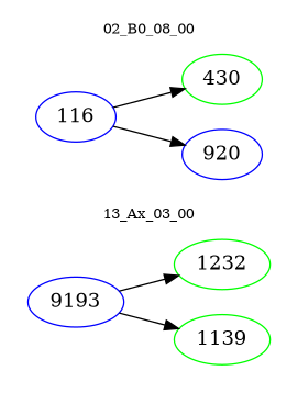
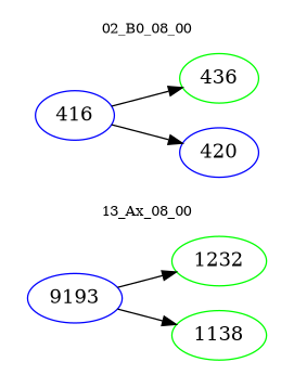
  digraph {
    rankdir=LR
    node [color=blue]
    edge [color=black]
    n1 [label=9193]
-   n2 [color=green label=1139]
+   n2 [color=green label=1138]
    n3 [color=green label=1232]
-   n4 [label=116]
-   n5 [label=920]
-   n6 [color=green label=430]
+   n4 [label=416]
+   n5 [label=420]
+   n6 [color=green label=436]
    subgraph cluster_1 {
      color=white
      fontsize=10
-     label="13_Ax_03_00"
+     label="13_Ax_08_00"
      n1
      n2
      n3
    }
    subgraph cluster_2 {
      color=white
      fontsize=10
      label="02_B0_08_00"
      n4
      n5
      n6
    }
    n1 -> n2
    n1 -> n3
    n4 -> n5
    n4 -> n6
  }
